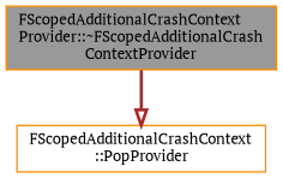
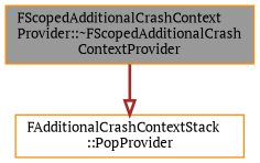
  digraph {
    rankdir=TB
    fontname="PT Serif"
    node [color=darkorange fontname="PT Serif" fontsize=10 shape=box style=filled]
    n1 [fillcolor=grey60 fontcolor=black height=0.2 label="FScopedAdditionalCrashContext\lProvider::~FScopedAdditionalCrash\lContextProvider" width=0.4]
-   n2 [fillcolor=white height=0.2 label="FScopedAdditionalCrashContext\l::PopProvider" width=0.4]
+   n2 [fillcolor=white height=0.2 label="FAdditionalCrashContextStack\l::PopProvider" width=0.4]
    n1 -> n2 [color=brown fontname="PT Serif" fontsize=10 labelfontname=Helvetica labelfontsize=10 style=bold arrowhead=onormal]
  }
